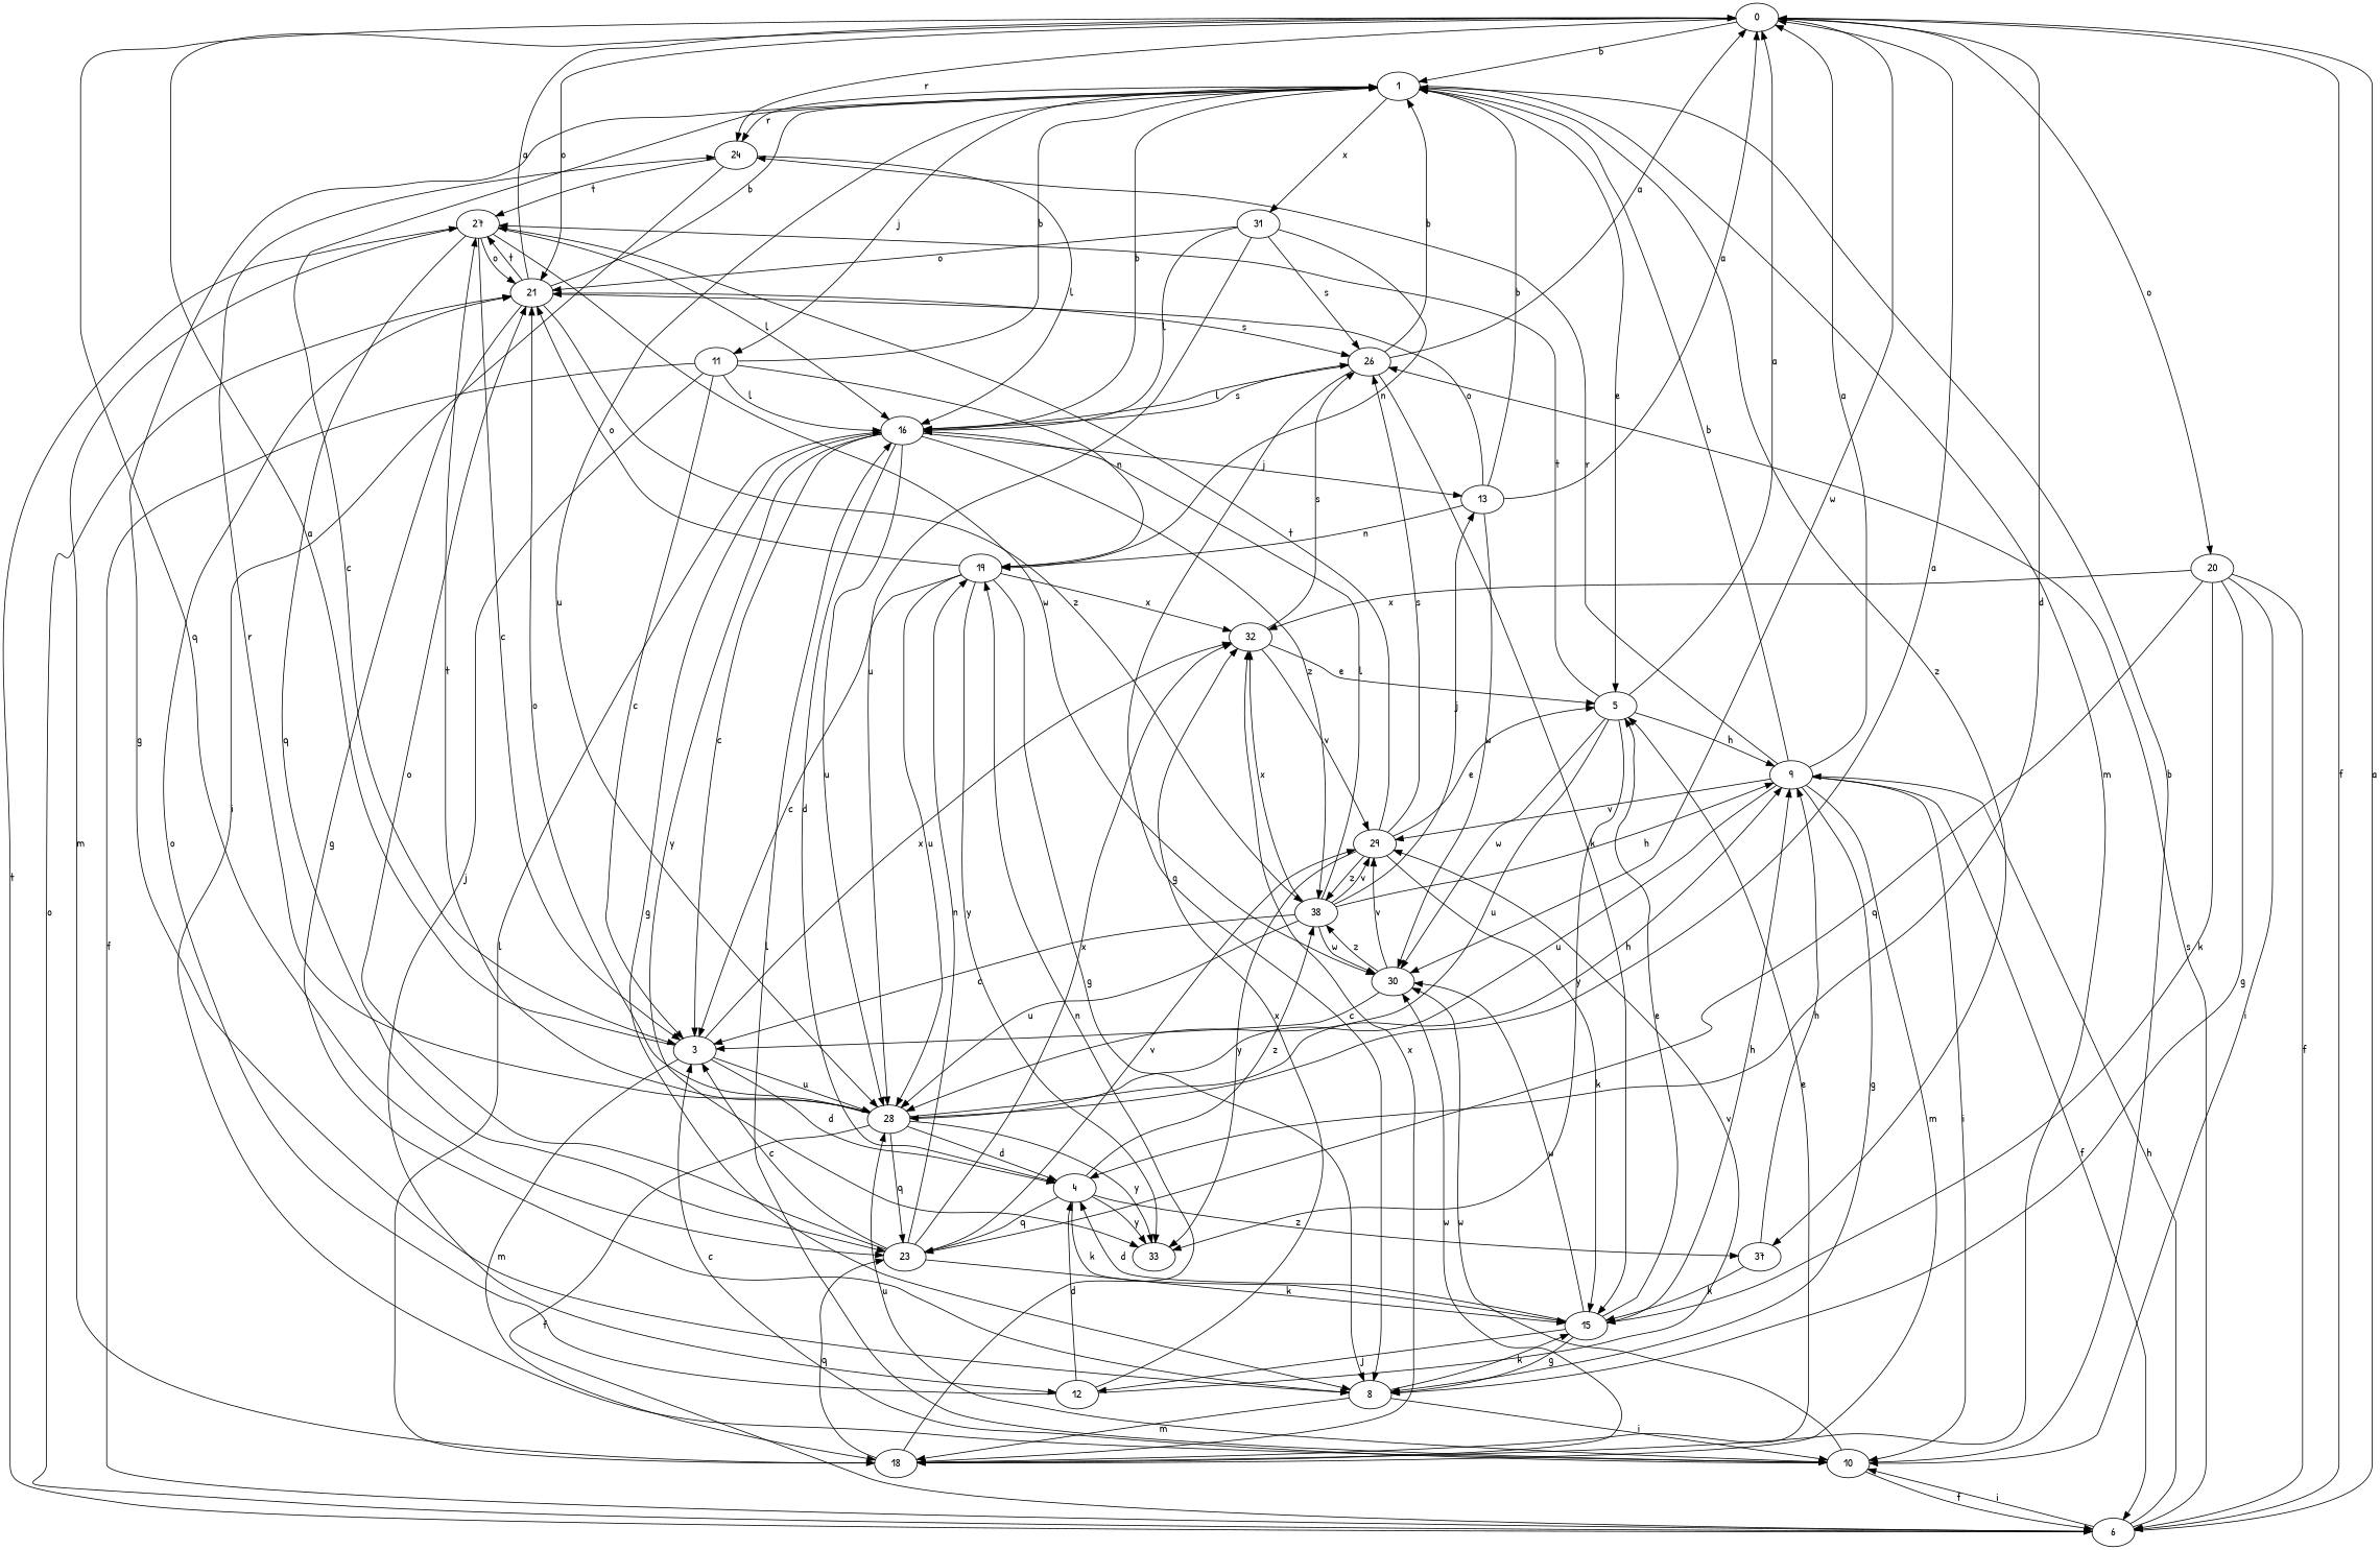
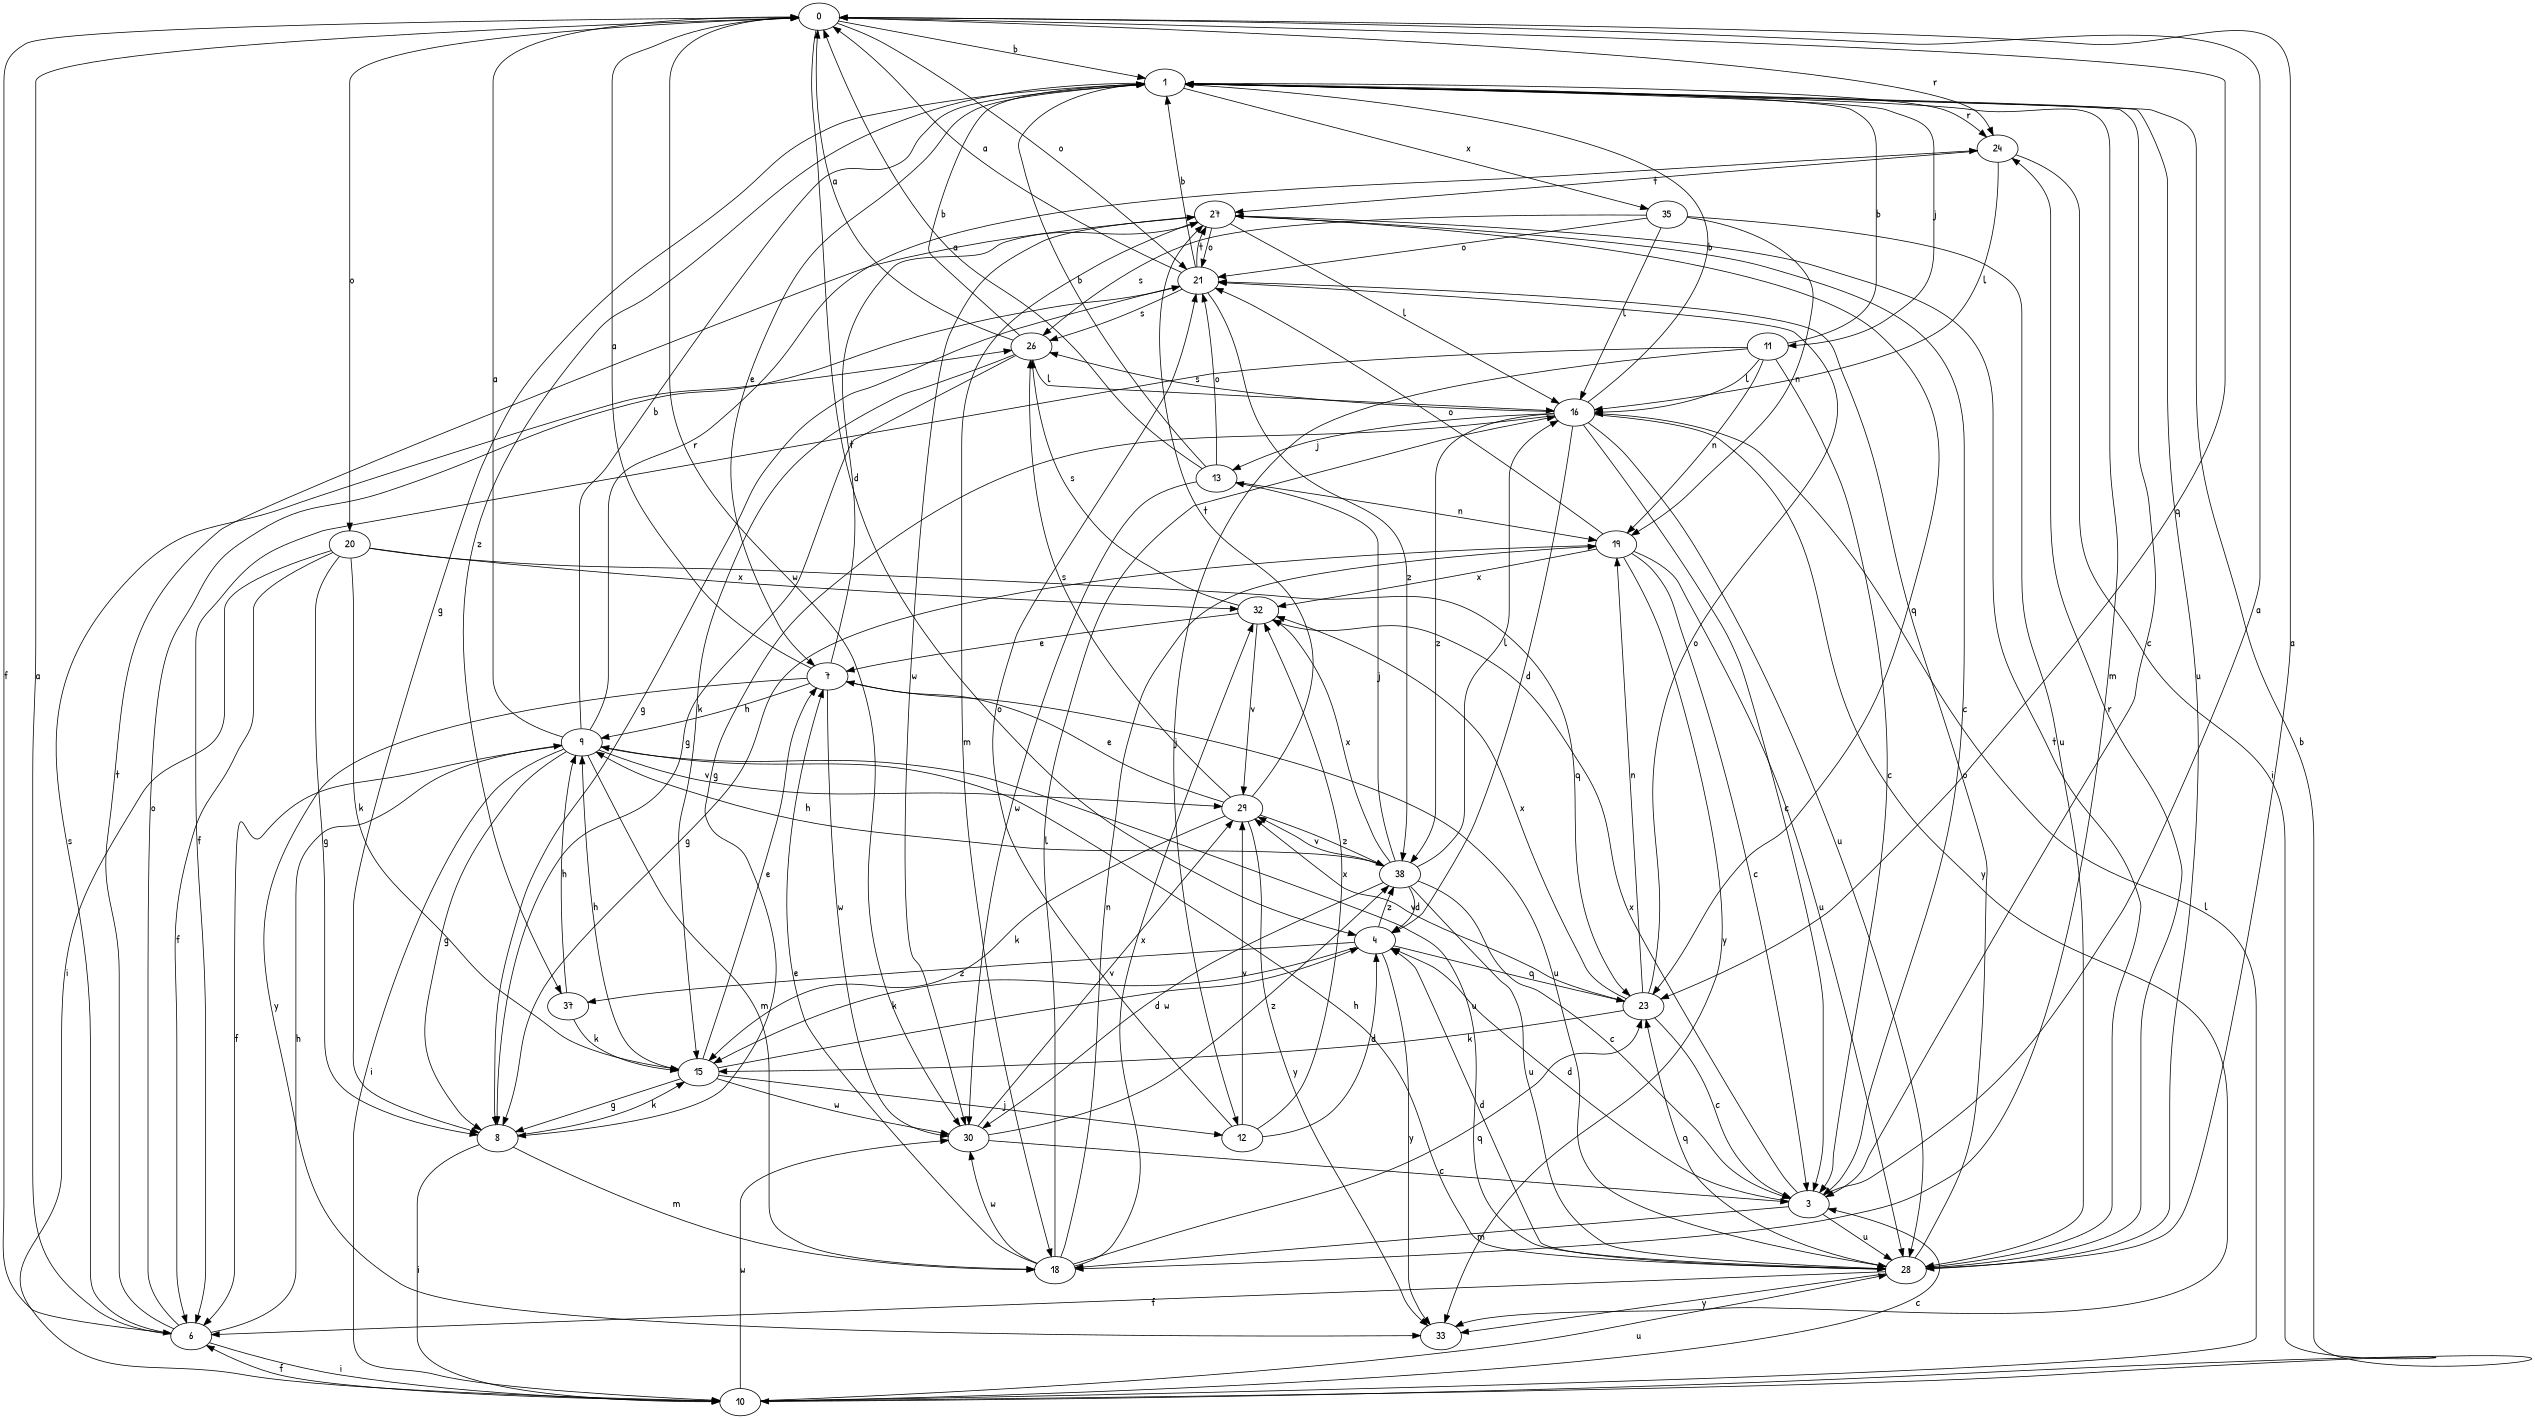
  strict digraph {
    fontname="Patrick Hand"
    node [fontname="Patrick Hand"]
    edge [fontname="Patrick Hand"]
    0
    1
    4
    6
    20
    21
    23
    24
    30
    3
-   5
+   5 [label=7]
    8
    11
    18
    28
-   31
+   31 [label=35]
    37
    15
    33
    38
    9
    27
    10
    26
    32
    29
    19
    16
    12
    13
    0 -> 1 [label=b]
    0 -> 4 [label=d]
    0 -> 6 [label=f]
    0 -> 20 [label=o]
    0 -> 21 [label=o]
    0 -> 23 [label=q]
    0 -> 24 [label=r]
    0 -> 30 [label=w]
    1 -> 24 [label=r]
    1 -> 3 [label=c]
    1 -> 5 [label=e]
    1 -> 8 [label=g]
    1 -> 11 [label=j]
    1 -> 18 [label=m]
    1 -> 28 [label=u]
    1 -> 31 [label=x]
    1 -> 37 [label=z]
    4 -> 23 [label=q]
    4 -> 37 [label=z]
    4 -> 15 [label=k]
    4 -> 33 [label=y]
    4 -> 38 [label=z]
    6 -> 0 [label=a]
    6 -> 21 [label=o]
    6 -> 9 [label=h]
    6 -> 27 [label=t]
    6 -> 10 [label=i]
    6 -> 26 [label=s]
    20 -> 6 [label=f]
    20 -> 23 [label=q]
    20 -> 8 [label=g]
    20 -> 15 [label=k]
    20 -> 10 [label=i]
    20 -> 32 [label=x]
    21 -> 0 [label=a]
    21 -> 1 [label=b]
    21 -> 8 [label=g]
    21 -> 38 [label=z]
    21 -> 27 [label=t]
    21 -> 26 [label=s]
    23 -> 21 [label=o]
    23 -> 3 [label=c]
    23 -> 15 [label=k]
    23 -> 32 [label=x]
    23 -> 29 [label=v]
    23 -> 19 [label=n]
    24 -> 27 [label=t]
    24 -> 10 [label=i]
    24 -> 16 [label=l]
    30 -> 3 [label=c]
    30 -> 38 [label=z]
    30 -> 29 [label=v]
    3 -> 0 [label=a]
    3 -> 4 [label=d]
    3 -> 18 [label=m]
    3 -> 28 [label=u]
    3 -> 32 [label=x]
    5 -> 0 [label=a]
    5 -> 30 [label=w]
    5 -> 28 [label=u]
    5 -> 33 [label=y]
    5 -> 9 [label=h]
    5 -> 27 [label=t]
    8 -> 18 [label=m]
    8 -> 15 [label=k]
    8 -> 10 [label=i]
    11 -> 1 [label=b]
    11 -> 6 [label=f]
    11 -> 3 [label=c]
    11 -> 19 [label=n]
    11 -> 16 [label=l]
    11 -> 12 [label=j]
    18 -> 23 [label=q]
    18 -> 30 [label=w]
    18 -> 5 [label=e]
    18 -> 32 [label=x]
    18 -> 19 [label=n]
    18 -> 16 [label=l]
    28 -> 0 [label=a]
    28 -> 4 [label=d]
    28 -> 6 [label=f]
    28 -> 21 [label=o]
    28 -> 23 [label=q]
    28 -> 24 [label=r]
    28 -> 33 [label=y]
    28 -> 9 [label=h]
    28 -> 27 [label=t]
    31 -> 21 [label=o]
    31 -> 28 [label=u]
    31 -> 26 [label=s]
    31 -> 19 [label=n]
    31 -> 16 [label=l]
    37 -> 15 [label=k]
    37 -> 9 [label=h]
    15 -> 4 [label=d]
    15 -> 30 [label=w]
    15 -> 5 [label=e]
    15 -> 8 [label=g]
    15 -> 9 [label=h]
    15 -> 12 [label=j]
+   38 -> 4 [label=d]
    38 -> 30 [label=w]
    38 -> 3 [label=c]
    38 -> 28 [label=u]
    38 -> 9 [label=h]
    38 -> 32 [label=x]
    38 -> 29 [label=v]
    38 -> 16 [label=l]
    38 -> 13 [label=j]
    9 -> 0 [label=a]
    9 -> 1 [label=b]
    9 -> 6 [label=f]
    9 -> 24 [label=r]
    9 -> 8 [label=g]
    9 -> 18 [label=m]
    9 -> 28 [label=u]
    9 -> 10 [label=i]
    9 -> 29 [label=v]
    27 -> 21 [label=o]
    27 -> 23 [label=q]
    27 -> 30 [label=w]
    27 -> 3 [label=c]
    27 -> 18 [label=m]
    27 -> 16 [label=l]
    10 -> 1 [label=b]
    10 -> 6 [label=f]
    10 -> 30 [label=w]
    10 -> 3 [label=c]
    10 -> 28 [label=u]
    10 -> 16 [label=l]
    26 -> 0 [label=a]
    26 -> 1 [label=b]
    26 -> 8 [label=g]
    26 -> 15 [label=k]
    26 -> 16 [label=l]
    32 -> 5 [label=e]
    32 -> 26 [label=s]
    32 -> 29 [label=v]
    29 -> 5 [label=e]
    29 -> 15 [label=k]
    29 -> 33 [label=y]
    29 -> 38 [label=z]
    29 -> 27 [label=t]
    29 -> 26 [label=s]
    19 -> 21 [label=o]
    19 -> 3 [label=c]
    19 -> 8 [label=g]
    19 -> 28 [label=u]
    19 -> 33 [label=y]
    19 -> 32 [label=x]
    16 -> 1 [label=b]
    16 -> 4 [label=d]
    16 -> 3 [label=c]
    16 -> 8 [label=g]
    16 -> 28 [label=u]
    16 -> 33 [label=y]
    16 -> 38 [label=z]
    16 -> 26 [label=s]
    16 -> 13 [label=j]
    12 -> 4 [label=d]
    12 -> 21 [label=o]
    12 -> 32 [label=x]
    12 -> 29 [label=v]
    13 -> 0 [label=a]
    13 -> 1 [label=b]
    13 -> 21 [label=o]
    13 -> 30 [label=w]
    13 -> 19 [label=n]
  }
